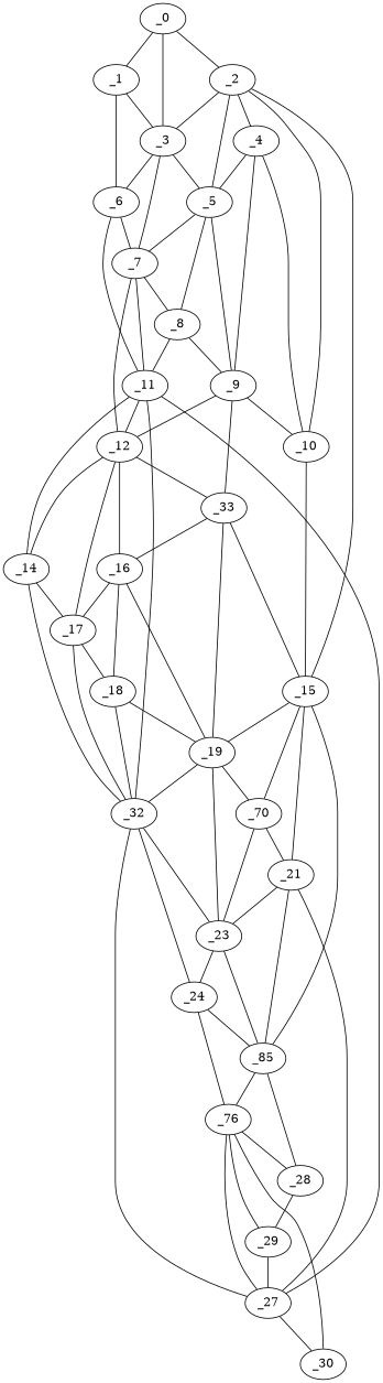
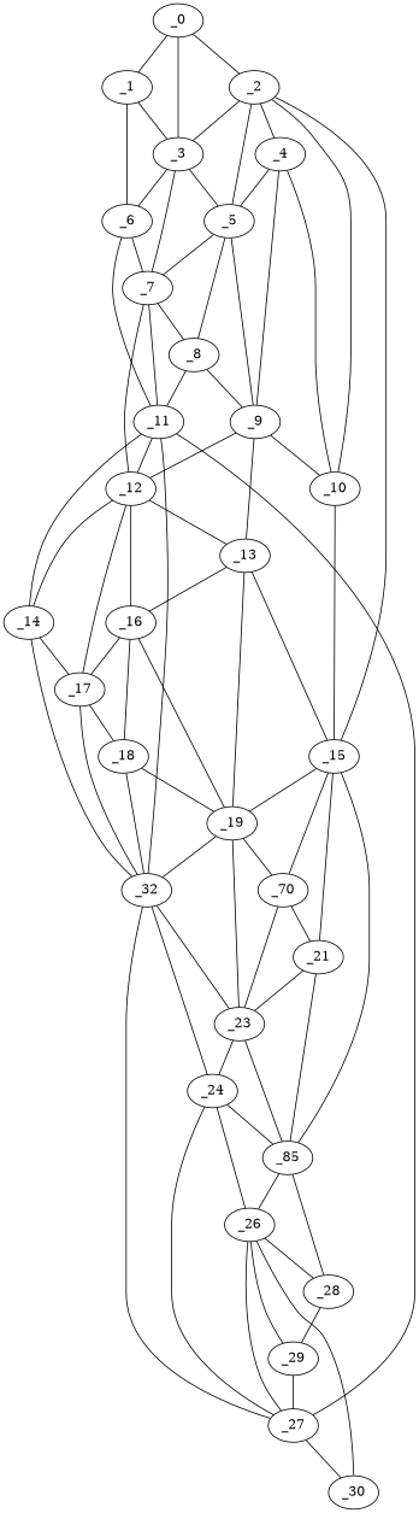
  graph {
    node [x=125 y=87]
    edge [valence=2]
    _0 [x=6 y=69]
    _1 [x=19]
    _2 [x=25 y=59]
    _3 [x=26 y=78]
    _6 [x=34]
    _4 [x=32 y=60]
    _5 [x=34 y=70]
    _10 [x=46 y=53]
    _15 [x=64 y=45]
    _7 [x=35 y=80]
    _11 [x=46]
    _9 [x=44 y=62]
    _8 [x=42 y=75]
    _19 [x=72 y=61]
    n15 [label=_70 x=75 y=52]
    _21 [x=82 y=44]
    n17 [label=_85 x=107 y=39]
    _12 [x=54 y=74]
    _14 [x=57 y=83]
    n20 [label=_32 x=94 y=75]
    _27 [x=117 y=70]
-   _13 [x=55 y=64 label=_33]
+   _13 [x=55 y=64]
    _16 [x=64 y=72]
    _23 [x=96 y=56]
-   _26 [x=114 y=61 label=_76]
+   _26 [x=114 y=61]
    _28 [y=51]
    _17 [x=65 y=80]
    _24 [x=106 y=59]
    _30 [y=66]
    _18 [x=66 y=76]
    _29 [y=59]
    _0 -- _1 [valence=1]
    _0 -- _2 [valence=1]
    _0 -- _3
    _1 -- _3
    _1 -- _6 [valence=1]
    _2 -- _3
    _2 -- _4
    _2 -- _5 [valence=1]
    _2 -- _10 [valence=1]
    _2 -- _15 [valence=1]
    _3 -- _6
    _3 -- _5
    _3 -- _7
    _6 -- _7
    _6 -- _11 [valence=1]
    _4 -- _5
    _4 -- _10
    _4 -- _9
    _5 -- _7
    _5 -- _9
    _5 -- _8 [valence=1]
    _10 -- _15
    _15 -- _19
    _15 -- n15 [valence=1]
    _15 -- _21
    _15 -- n17 [valence=1]
    _7 -- _11 [valence=1]
    _7 -- _8
    _7 -- _12
    _11 -- _12 [valence=1]
    _11 -- _14
    _11 -- n20
    _11 -- _27 [valence=1]
    _9 -- _10
    _9 -- _12
    _9 -- _13
    _8 -- _11
    _8 -- _9
    _19 -- n15
    _19 -- n20
    _19 -- _23 [valence=1]
    n15 -- _21 [valence=1]
    n15 -- _23
    _21 -- n17 [valence=1]
    _21 -- _23
    n17 -- _26 [valence=1]
    n17 -- _28 [valence=1]
    _12 -- _14 [valence=1]
    _12 -- _13
    _12 -- _16
    _12 -- _17 [valence=1]
    _14 -- n20 [valence=1]
    _14 -- _17
    n20 -- _27 [valence=1]
    n20 -- _23
    n20 -- _24
    _27 -- _30 [valence=1]
    _13 -- _15 [valence=1]
    _13 -- _19
    _13 -- _16 [valence=1]
    _16 -- _19
    _16 -- _17
    _16 -- _18
    _23 -- n17
    _23 -- _24 [valence=1]
    _26 -- _27 [valence=1]
    _26 -- _28
    _26 -- _30
    _26 -- _29
    _28 -- _29 [valence=1]
    _17 -- n20
    _17 -- _18
    _24 -- n17
-   _21 -- _27
+   _24 -- _27
    _24 -- _26
    _18 -- _19
    _18 -- n20
    _29 -- _27 [valence=1]
  }
